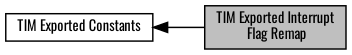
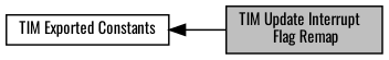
  digraph {
    rankdir=LR
    fontname=Oswald
    node [color=black fontname=Oswald fontsize=10 shape=box style=filled]
-   n1 [fillcolor=grey75 fontcolor=black height=0.2 label="TIM Exported Interrupt\l Flag Remap" width=0.4]
+   n1 [fillcolor=grey75 fontcolor=black height=0.2 label="TIM Update Interrupt\l Flag Remap" width=0.4]
    n2 [fillcolor=white height=0.2 label="TIM Exported Constants" width=0.4]
    n2 -> n1 [dir=back fontname=Oswald fontsize=10 labelfontname=Helvetica labelfontsize=10 shape=plaintext style=solid]
  }
